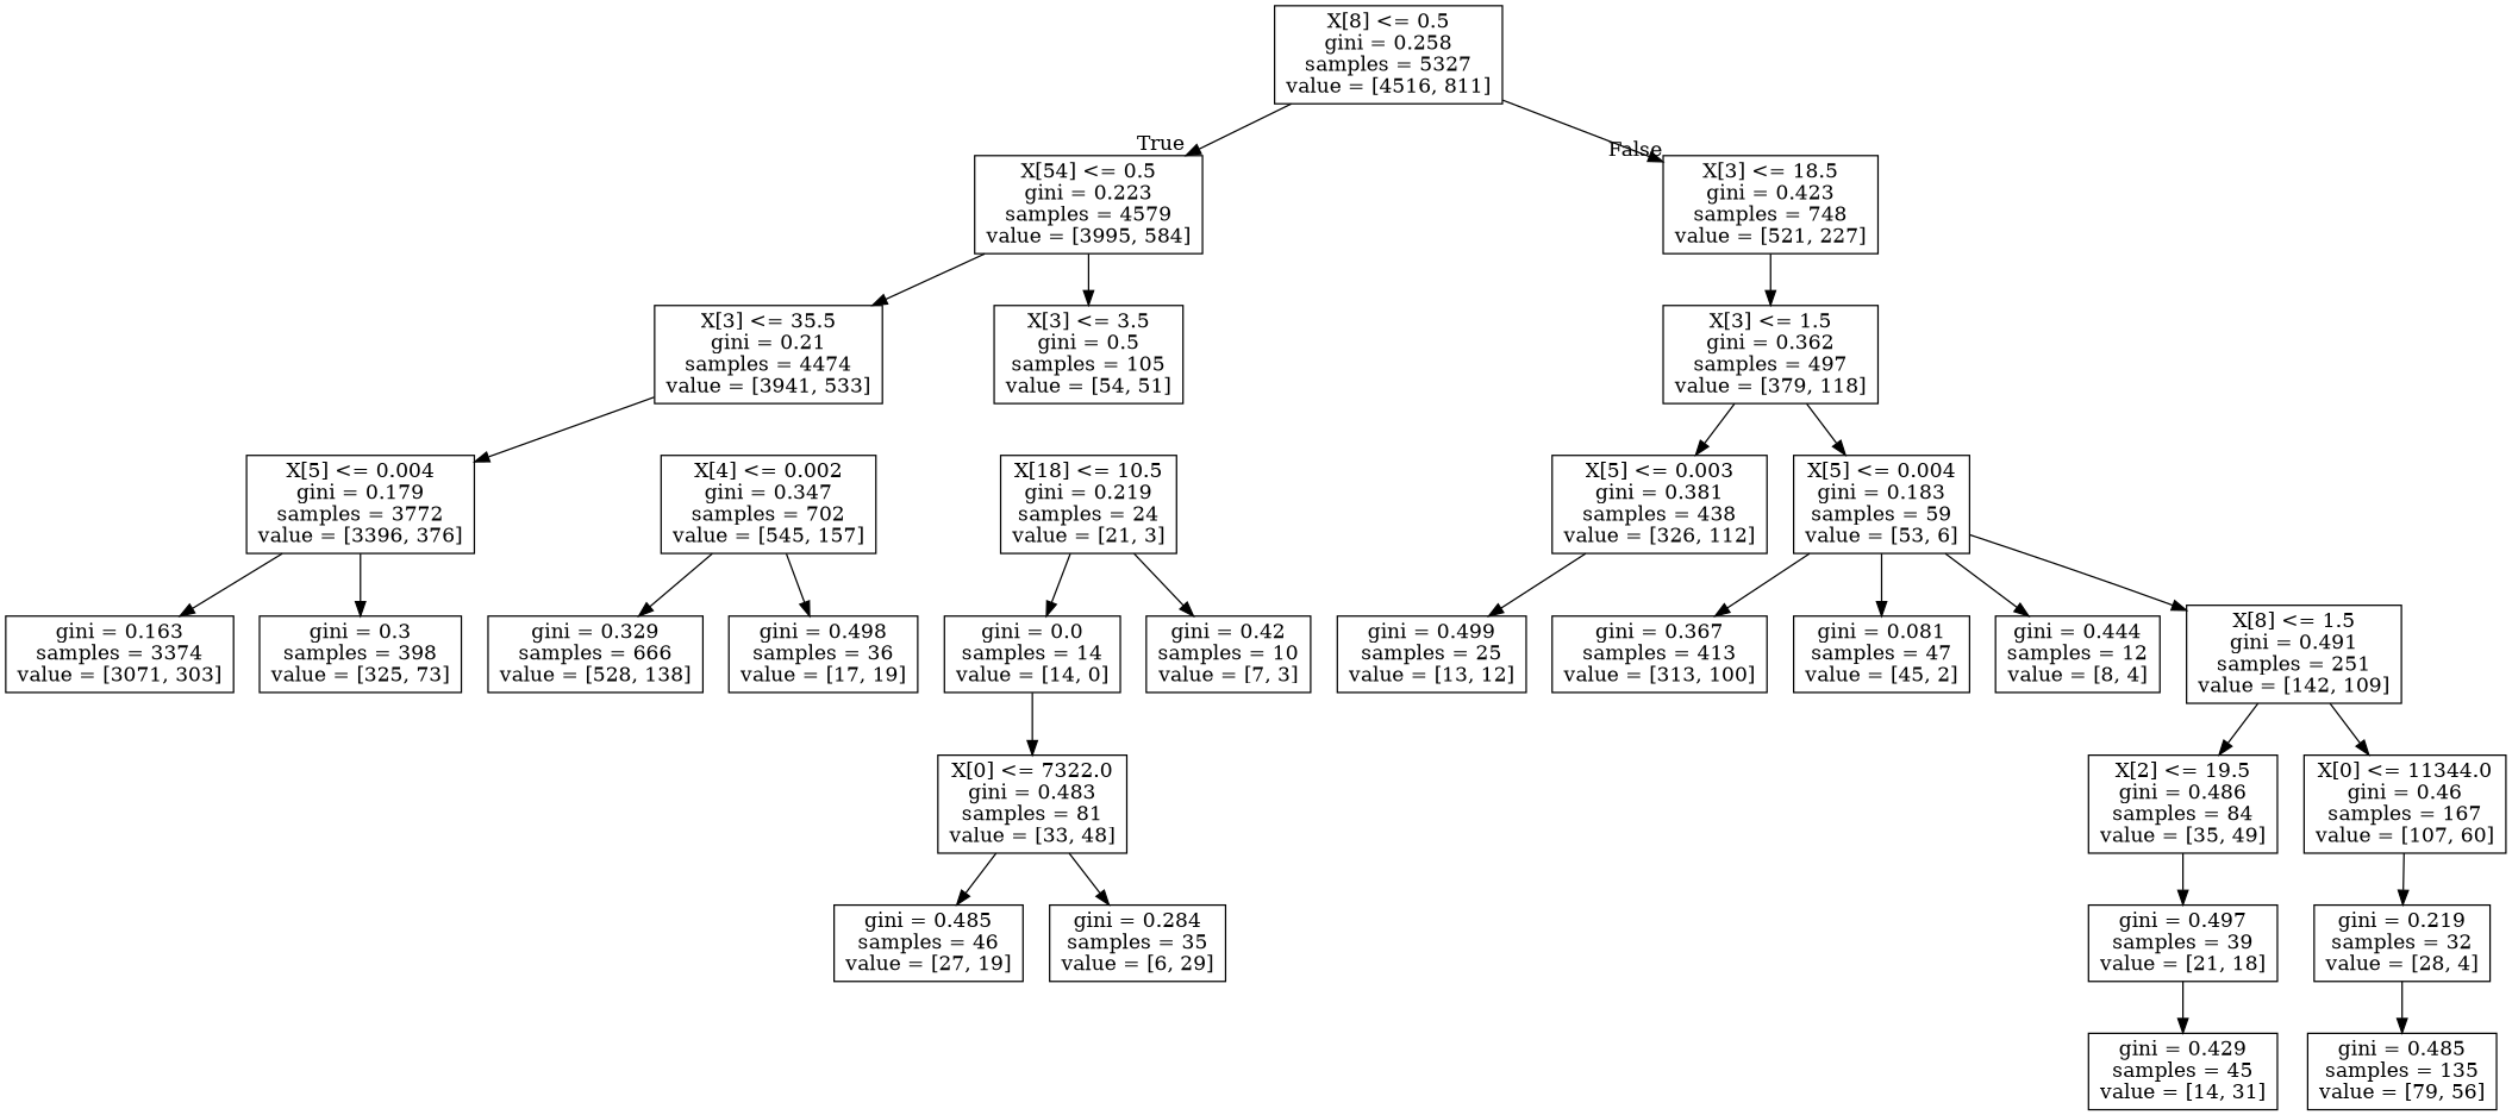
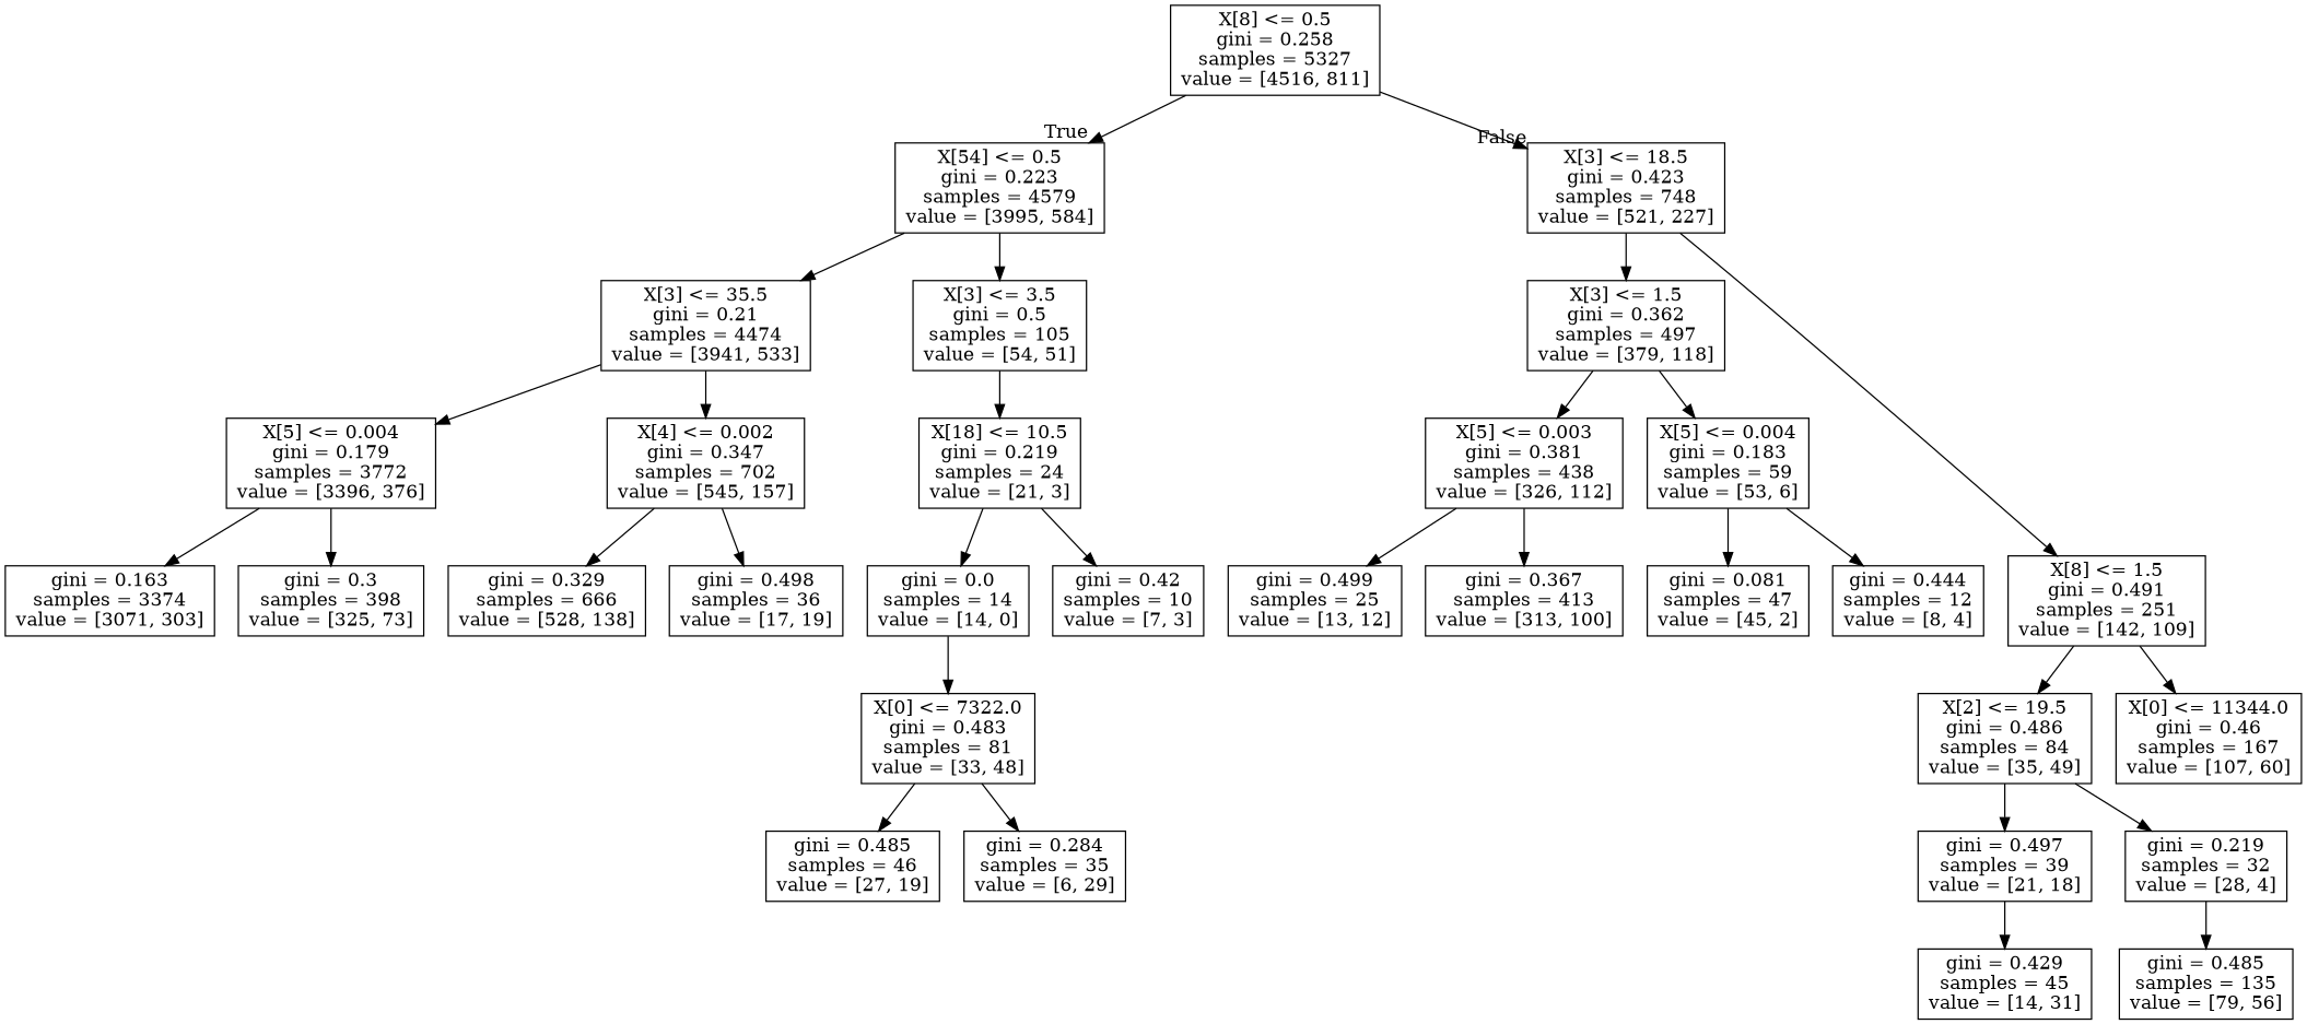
  digraph {
    node [shape=box]
    n1 [label="X[8] <= 0.5\ngini = 0.258\nsamples = 5327\nvalue = [4516, 811]"]
    n2 [label="X[54] <= 0.5\ngini = 0.223\nsamples = 4579\nvalue = [3995, 584]"]
    n3 [label="X[3] <= 18.5\ngini = 0.423\nsamples = 748\nvalue = [521, 227]"]
    n4 [label="X[3] <= 35.5\ngini = 0.21\nsamples = 4474\nvalue = [3941, 533]"]
    n5 [label="X[3] <= 3.5\ngini = 0.5\nsamples = 105\nvalue = [54, 51]"]
    n6 [label="X[3] <= 1.5\ngini = 0.362\nsamples = 497\nvalue = [379, 118]"]
    n7 [label="X[8] <= 1.5\ngini = 0.491\nsamples = 251\nvalue = [142, 109]"]
    n8 [label="X[5] <= 0.004\ngini = 0.179\nsamples = 3772\nvalue = [3396, 376]"]
    n9 [label="X[4] <= 0.002\ngini = 0.347\nsamples = 702\nvalue = [545, 157]"]
    n10 [label="X[18] <= 10.5\ngini = 0.219\nsamples = 24\nvalue = [21, 3]"]
    n11 [label="gini = 0.3\nsamples = 398\nvalue = [325, 73]"]
    n12 [label="gini = 0.163\nsamples = 3374\nvalue = [3071, 303]"]
    n13 [label="gini = 0.498\nsamples = 36\nvalue = [17, 19]"]
    n14 [label="gini = 0.329\nsamples = 666\nvalue = [528, 138]"]
    n15 [label="gini = 0.42\nsamples = 10\nvalue = [7, 3]"]
    n16 [label="gini = 0.0\nsamples = 14\nvalue = [14, 0]"]
    n17 [label="X[0] <= 7322.0\ngini = 0.483\nsamples = 81\nvalue = [33, 48]"]
    n18 [label="gini = 0.485\nsamples = 46\nvalue = [27, 19]"]
    n19 [label="gini = 0.284\nsamples = 35\nvalue = [6, 29]"]
    n20 [label="X[5] <= 0.004\ngini = 0.183\nsamples = 59\nvalue = [53, 6]"]
    n21 [label="X[5] <= 0.003\ngini = 0.381\nsamples = 438\nvalue = [326, 112]"]
    n22 [label="X[0] <= 11344.0\ngini = 0.46\nsamples = 167\nvalue = [107, 60]"]
    n23 [label="X[2] <= 19.5\ngini = 0.486\nsamples = 84\nvalue = [35, 49]"]
    n24 [label="gini = 0.444\nsamples = 12\nvalue = [8, 4]"]
    n25 [label="gini = 0.081\nsamples = 47\nvalue = [45, 2]"]
    n26 [label="gini = 0.499\nsamples = 25\nvalue = [13, 12]"]
    n27 [label="gini = 0.367\nsamples = 413\nvalue = [313, 100]"]
    n28 [label="gini = 0.219\nsamples = 32\nvalue = [28, 4]"]
    n29 [label="gini = 0.497\nsamples = 39\nvalue = [21, 18]"]
    n30 [label="gini = 0.485\nsamples = 135\nvalue = [79, 56]"]
    n31 [label="gini = 0.429\nsamples = 45\nvalue = [14, 31]"]
    n1 -> n2 [headlabel=True labelangle=45 labeldistance=2.5]
    n1 -> n3 [headlabel=False labelangle=-45 labeldistance=2.5]
    n2 -> n4
    n2 -> n5
    n3 -> n6
-   n20 -> n7
+   n3 -> n7
    n4 -> n8
+   n4 -> n9
+   n5 -> n10
    n6 -> n20
    n6 -> n21
    n7 -> n22
    n7 -> n23
    n8 -> n11
    n8 -> n12
    n9 -> n13
    n9 -> n14
    n10 -> n15
    n10 -> n16
    n16 -> n17
    n17 -> n18
    n17 -> n19
    n20 -> n24
    n20 -> n25
    n21 -> n26
-   n20 -> n27
-   n22 -> n28
+   n21 -> n27
+   n23 -> n28
    n23 -> n29
    n28 -> n30
    n29 -> n31
  }
